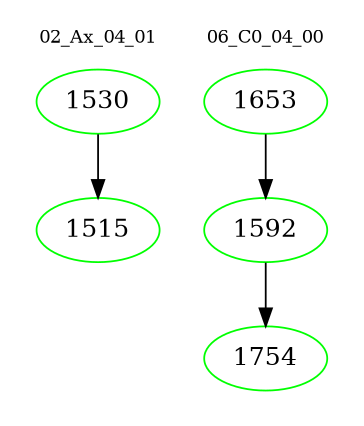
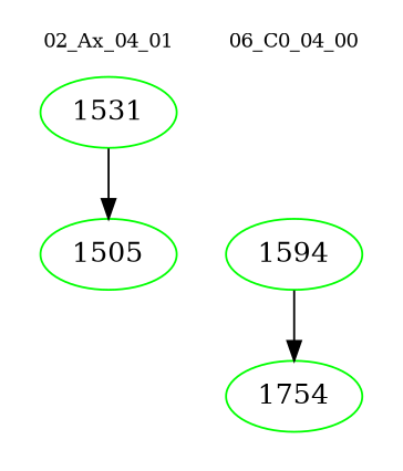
  digraph {
    node [color=green]
    edge [color=black]
-   n1 [label=1530]
-   n2 [label=1515]
-   n3 [label=1653]
-   n4 [label=1592]
+   n1 [label=1531]
+   n2 [label=1505]
+   n4 [label=1594]
    n5 [label=1754]
    subgraph cluster_1 {
      color=white
      fontsize=10
      label="02_Ax_04_01"
      n1
      n2
    }
    subgraph cluster_2 {
      color=white
      fontsize=10
      label="06_C0_04_00"
-     n3
      n4
      n5
    }
    n1 -> n2
-   n3 -> n4
    n4 -> n5
  }
